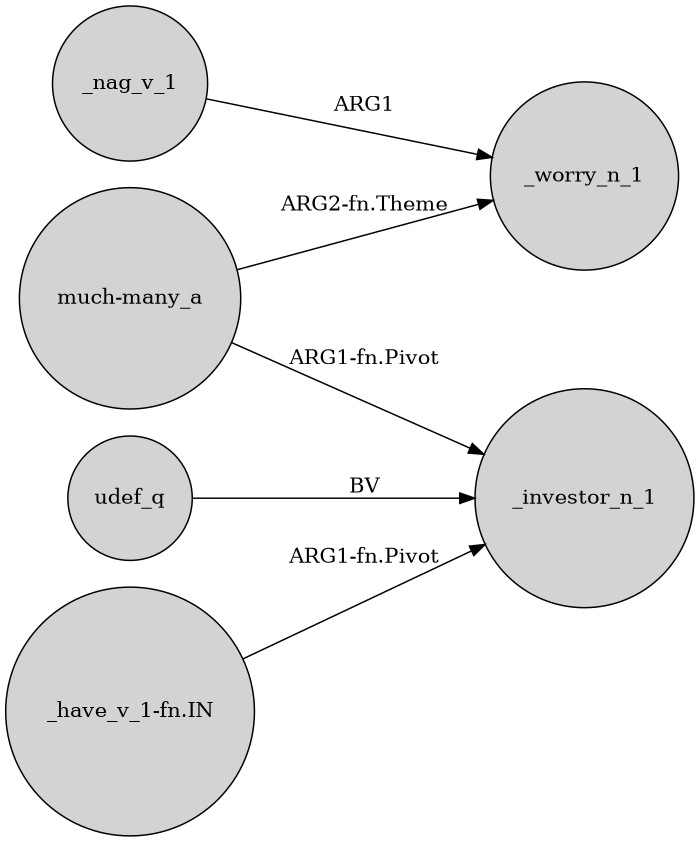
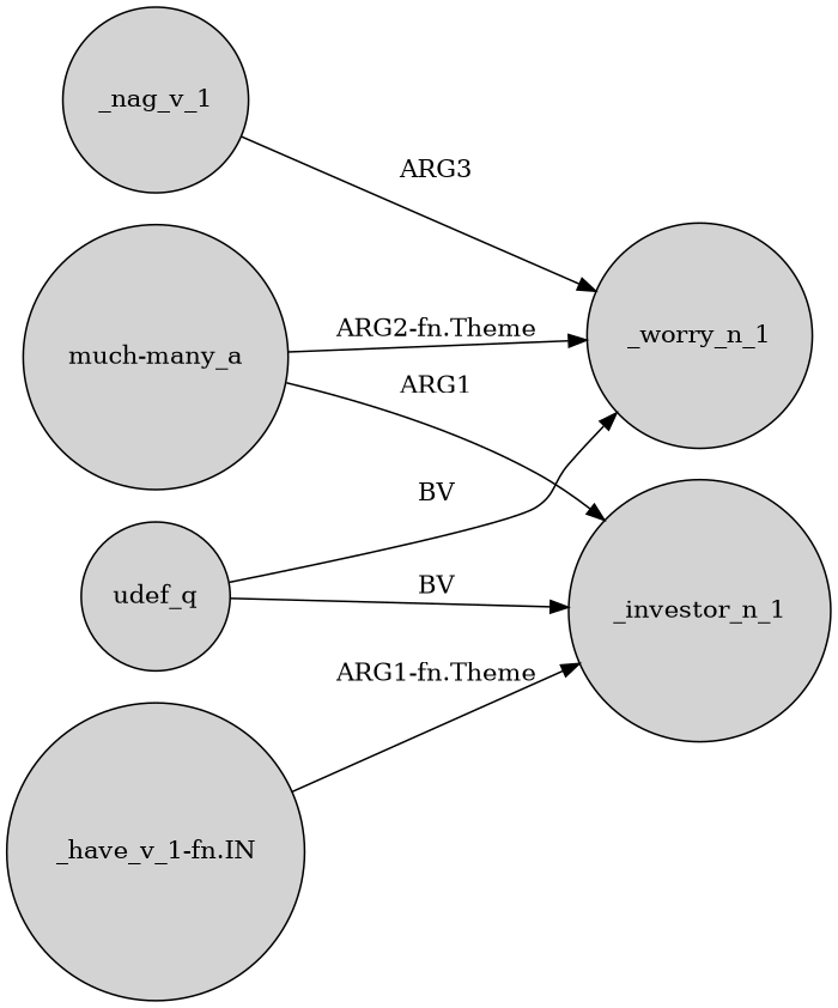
  digraph {
    rankdir=LR
    node [shape=circle style=filled]
    _nag_v_1
    _worry_n_1
    udef_q
    _investor_n_1
    "_have_v_1-fn.IN"
    "much-many_a"
-   _nag_v_1 -> _worry_n_1 [label=ARG1]
+   _nag_v_1 -> _worry_n_1 [label=ARG3]
+   udef_q -> _worry_n_1 [label=BV]
    udef_q -> _investor_n_1 [label=BV]
-   "_have_v_1-fn.IN" -> _investor_n_1 [label="ARG1-fn.Pivot"]
+   "_have_v_1-fn.IN" -> _investor_n_1 [label="ARG1-fn.Theme"]
    "much-many_a" -> _worry_n_1 [label="ARG2-fn.Theme"]
-   "much-many_a" -> _investor_n_1 [label="ARG1-fn.Pivot"]
+   "much-many_a" -> _investor_n_1 [label=ARG1]
  }
